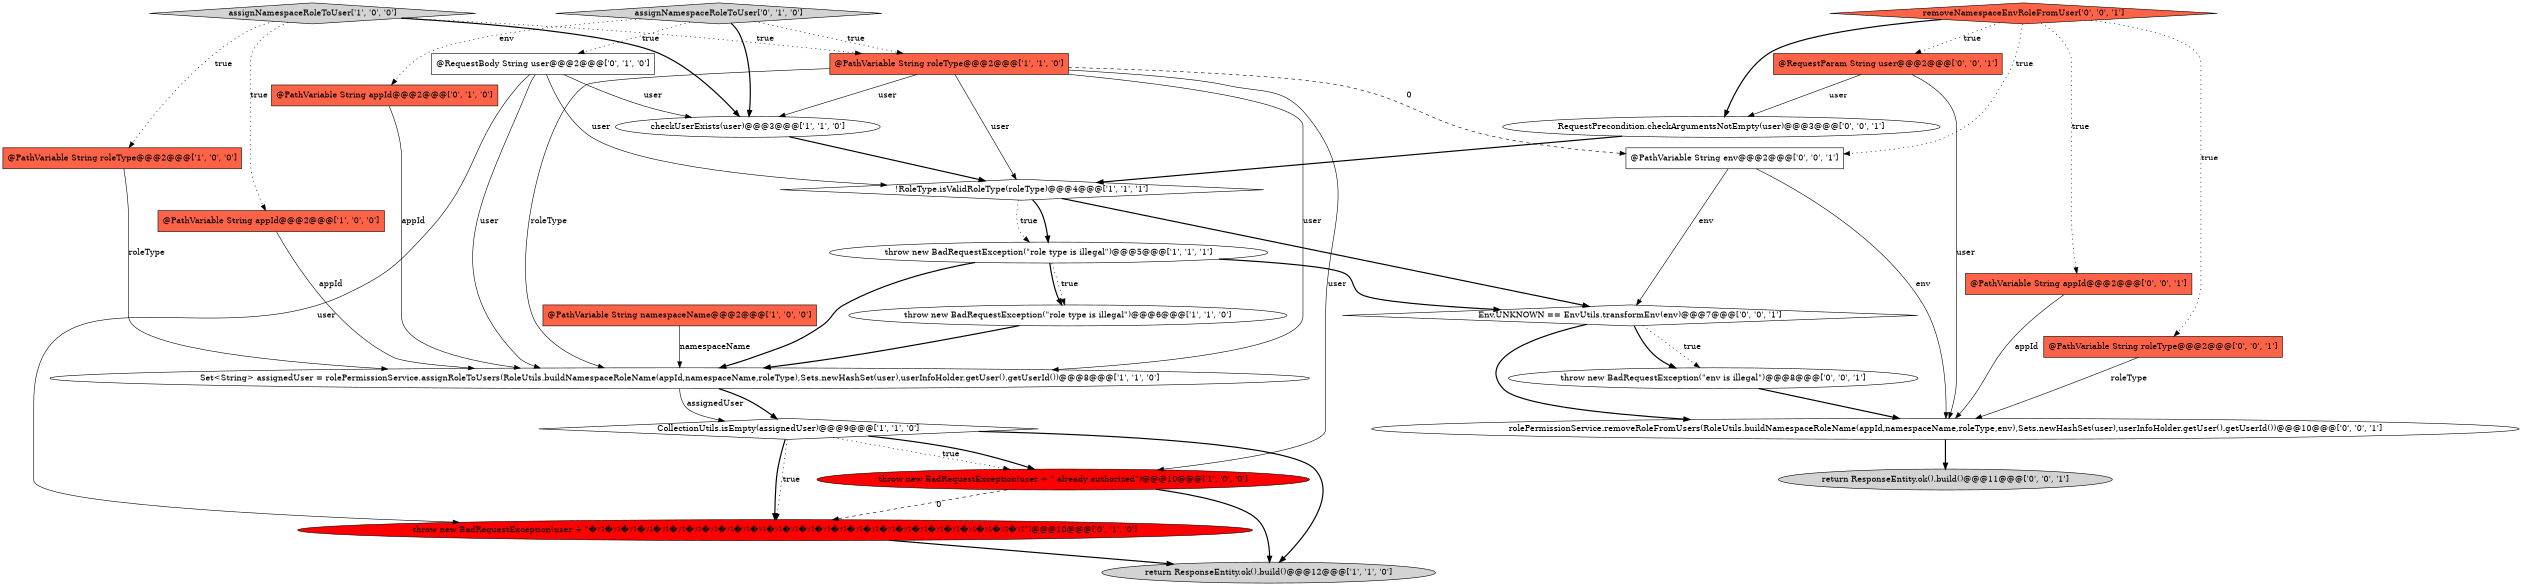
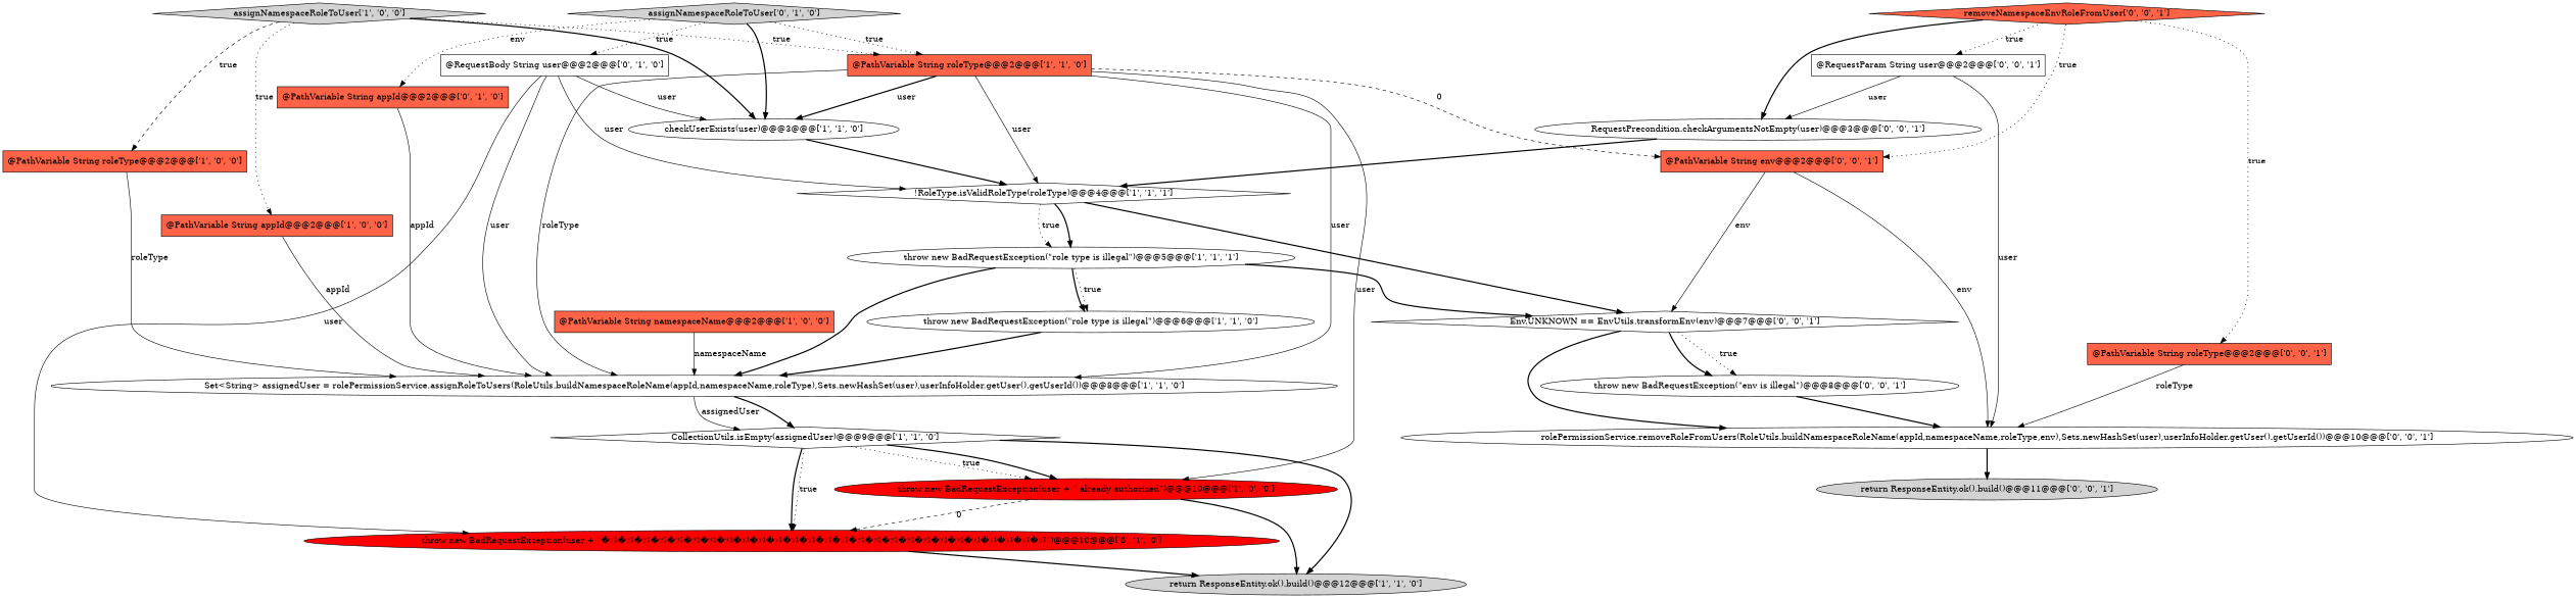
  digraph {
    node [fillcolor=white shape=ellipse style=filled]
    edge [style=bold]
    n1 [fillcolor=red label="throw new BadRequestException(user + \"�ｿｽ�ｿｽ�ｿｽ�ｿｽ�ｿｽ�ｿｽ�ｿｽ�ｿｽ�ｿｽ�ｿｽ�ｿｽ�ｿｽ�ｿｽ�ｿｽ�ｿｽ�ｿｽ�ｿｽ�ｿｽ�ｿｽ�ｿｽ�ｿｽ�ｿｽ�ｿｽ�ｿｽ�ｿｽ�ｿｽ�ｿｽ\")@@@10@@@['0', '1', '0']"]
    n2 [fillcolor=lightgray label="return ResponseEntity.ok().build()@@@12@@@['1', '1', '0']"]
    n3 [label="throw new BadRequestException(\"role type is illegal\")@@@5@@@['1', '1', '1']"]
    n4 [label="Set<String> assignedUser = rolePermissionService.assignRoleToUsers(RoleUtils.buildNamespaceRoleName(appId,namespaceName,roleType),Sets.newHashSet(user),userInfoHolder.getUser().getUserId())@@@8@@@['1', '1', '0']"]
    n5 [label="Env.UNKNOWN == EnvUtils.transformEnv(env)@@@7@@@['0', '0', '1']" shape=diamond]
    n6 [label="throw new BadRequestException(\"role type is illegal\")@@@6@@@['1', '1', '0']"]
    n7 [label="CollectionUtils.isEmpty(assignedUser)@@@9@@@['1', '1', '0']" shape=diamond]
    n8 [label="rolePermissionService.removeRoleFromUsers(RoleUtils.buildNamespaceRoleName(appId,namespaceName,roleType,env),Sets.newHashSet(user),userInfoHolder.getUser().getUserId())@@@10@@@['0', '0', '1']"]
    n9 [label="throw new BadRequestException(\"env is illegal\")@@@8@@@['0', '0', '1']"]
    n10 [fillcolor=red label="throw new BadRequestException(user + \" already authorized\")@@@10@@@['1', '0', '0']"]
-   n11 [fillcolor=tomato label="@RequestParam String user@@@2@@@['0', '0', '1']" shape=box]
+   n11 [label="@RequestParam String user@@@2@@@['0', '0', '1']" shape=box]
    n12 [label="RequestPrecondition.checkArgumentsNotEmpty(user)@@@3@@@['0', '0', '1']"]
    n13 [label="!RoleType.isValidRoleType(roleType)@@@4@@@['1', '1', '1']" shape=diamond]
    n14 [fillcolor=lightgray label="return ResponseEntity.ok().build()@@@11@@@['0', '0', '1']"]
    n15 [fillcolor=tomato label="@PathVariable String roleType@@@2@@@['1', '0', '0']" shape=box]
-   n16 [fillcolor=tomato label="@PathVariable String appId@@@2@@@['0', '0', '1']" shape=box]
    n17 [fillcolor=tomato label="@PathVariable String roleType@@@2@@@['1', '1', '0']" shape=box]
-   n18 [label="@PathVariable String env@@@2@@@['0', '0', '1']" shape=box]
+   n18 [fillcolor=tomato label="@PathVariable String env@@@2@@@['0', '0', '1']" shape=box]
    n19 [label="checkUserExists(user)@@@3@@@['1', '1', '0']"]
    n20 [fillcolor=tomato label="@PathVariable String appId@@@2@@@['0', '1', '0']" shape=box]
    n21 [fillcolor=lightgray label="assignNamespaceRoleToUser['0', '1', '0']" shape=diamond]
    n22 [label="@RequestBody String user@@@2@@@['0', '1', '0']" shape=box]
    n23 [fillcolor=tomato label="@PathVariable String appId@@@2@@@['1', '0', '0']" shape=box]
    n24 [fillcolor=tomato label="@PathVariable String roleType@@@2@@@['0', '0', '1']" shape=box]
    n25 [fillcolor=tomato label="@PathVariable String namespaceName@@@2@@@['1', '0', '0']" shape=box]
    n26 [fillcolor=lightgray label="assignNamespaceRoleToUser['1', '0', '0']" shape=diamond]
    n27 [fillcolor=tomato label="removeNamespaceEnvRoleFromUser['0', '0', '1']" shape=diamond]
    n1 -> n2
    n3 -> n4
    n3 -> n5
    n3 -> n6 [label=true style=dotted]
    n3 -> n6
    n4 -> n7
    n4 -> n7 [label=assignedUser style=solid]
    n5 -> n8
    n5 -> n9 [label=true style=dotted]
    n5 -> n9
    n6 -> n4
    n7 -> n1 [label=true style=dotted]
    n7 -> n1
    n7 -> n2
    n7 -> n10 [label=true style=dotted]
    n7 -> n10
    n8 -> n14
    n9 -> n8
    n10 -> n1 [label=0 style=dashed]
    n10 -> n2
    n11 -> n8 [label=user style=solid]
    n11 -> n12 [label=user style=solid]
    n12 -> n13
    n13 -> n3
    n13 -> n3 [label=true style=dotted]
    n13 -> n5
    n15 -> n4 [label=roleType style=solid]
-   n16 -> n8 [label=appId style=solid]
    n17 -> n4 [label=user style=solid]
    n17 -> n4 [label=roleType style=solid]
    n17 -> n10 [label=user style=solid]
    n17 -> n13 [label=user style=solid]
    n17 -> n18 [label=0 style=dashed]
-   n17 -> n19 [label=user style=solid]
+   n17 -> n19 [label=user]
    n18 -> n5 [label=env style=solid]
    n18 -> n8 [label=env style=solid]
    n19 -> n13
    n20 -> n4 [label=appId style=solid]
    n21 -> n17 [label=true style=dotted]
    n21 -> n19
    n21 -> n20 [label=env style=dotted]
    n21 -> n22 [label=true style=dotted]
    n22 -> n1 [label=user style=solid]
    n22 -> n4 [label=user style=solid]
    n22 -> n13 [label=user style=solid]
    n22 -> n19 [label=user style=solid]
    n23 -> n4 [label=appId style=solid]
    n24 -> n8 [label=roleType style=solid]
    n25 -> n4 [label=namespaceName style=solid]
-   n26 -> n15 [label=true style=dotted]
+   n26 -> n15 [label=true style=dashed]
    n26 -> n17 [label=true style=dotted]
    n26 -> n19
    n26 -> n23 [label=true style=dotted]
    n27 -> n11 [label=true style=dotted]
    n27 -> n12
-   n27 -> n16 [label=true style=dotted]
    n27 -> n18 [label=true style=dotted]
    n27 -> n24 [label=true style=dotted]
  }
